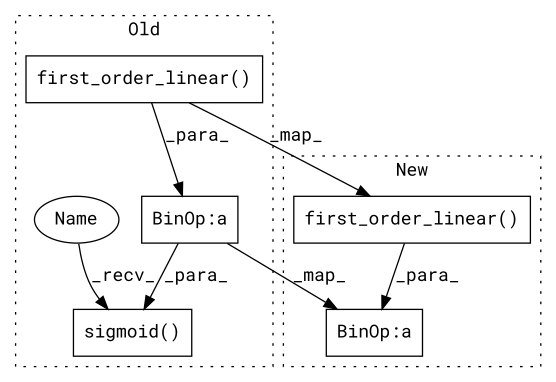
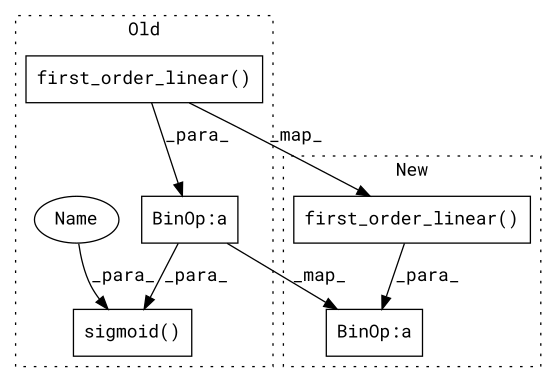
  digraph {
    fontname="Roboto Mono"
    node [a=75 l="24,1" shape=box fontname="Roboto Mono"]
    edge [fontname="Roboto Mono"]
    n1 [label="first_order_linear()" s="4351,4386"]
    n2 [a=82 l=3 label="BinOp:a" s=4387]
    n3 [l="13,1" label="sigmoid()" s="4338,4400"]
    n4 [a=87 l=4 label=Name s=4338 shape=ellipse]
    n5 [label="first_order_linear()" s="4348,4383"]
    n6 [a=82 l=3 label="BinOp:a" s=4384]
    subgraph cluster_1 {
      label=Old
      style=dotted
      n1
      n2
      n3
      n4
    }
    subgraph cluster_2 {
      label=New
      style=dotted
      n5
      n6
    }
    n1 -> n2 [label=_para_]
    n1 -> n5 [label=_map_]
    n2 -> n3 [label=_para_]
    n2 -> n6 [label=_map_]
-   n4 -> n3 [label=_recv_]
+   n4 -> n3 [label=_para_]
    n5 -> n6 [label=_para_]
  }
